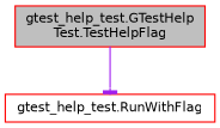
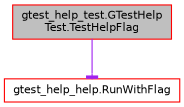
  digraph {
    rankdir=TB
    node [color=red fontname=Helvetica fontsize=10 shape=record style=filled]
    n1 [fillcolor=grey75 fontcolor=black height=0.2 label="gtest_help_test.GTestHelp\lTest.TestHelpFlag" width=0.4]
-   n2 [fillcolor=white height=0.2 label="gtest_help_test.RunWithFlag" width=0.4]
+   n2 [fillcolor=white height=0.2 label="gtest_help_help.RunWithFlag" width=0.4]
    n1 -> n2 [color=purple fontname=Helvetica fontsize=10 labelfontname=Helvetica labelfontsize=10 style=solid arrowhead=tee]
  }
